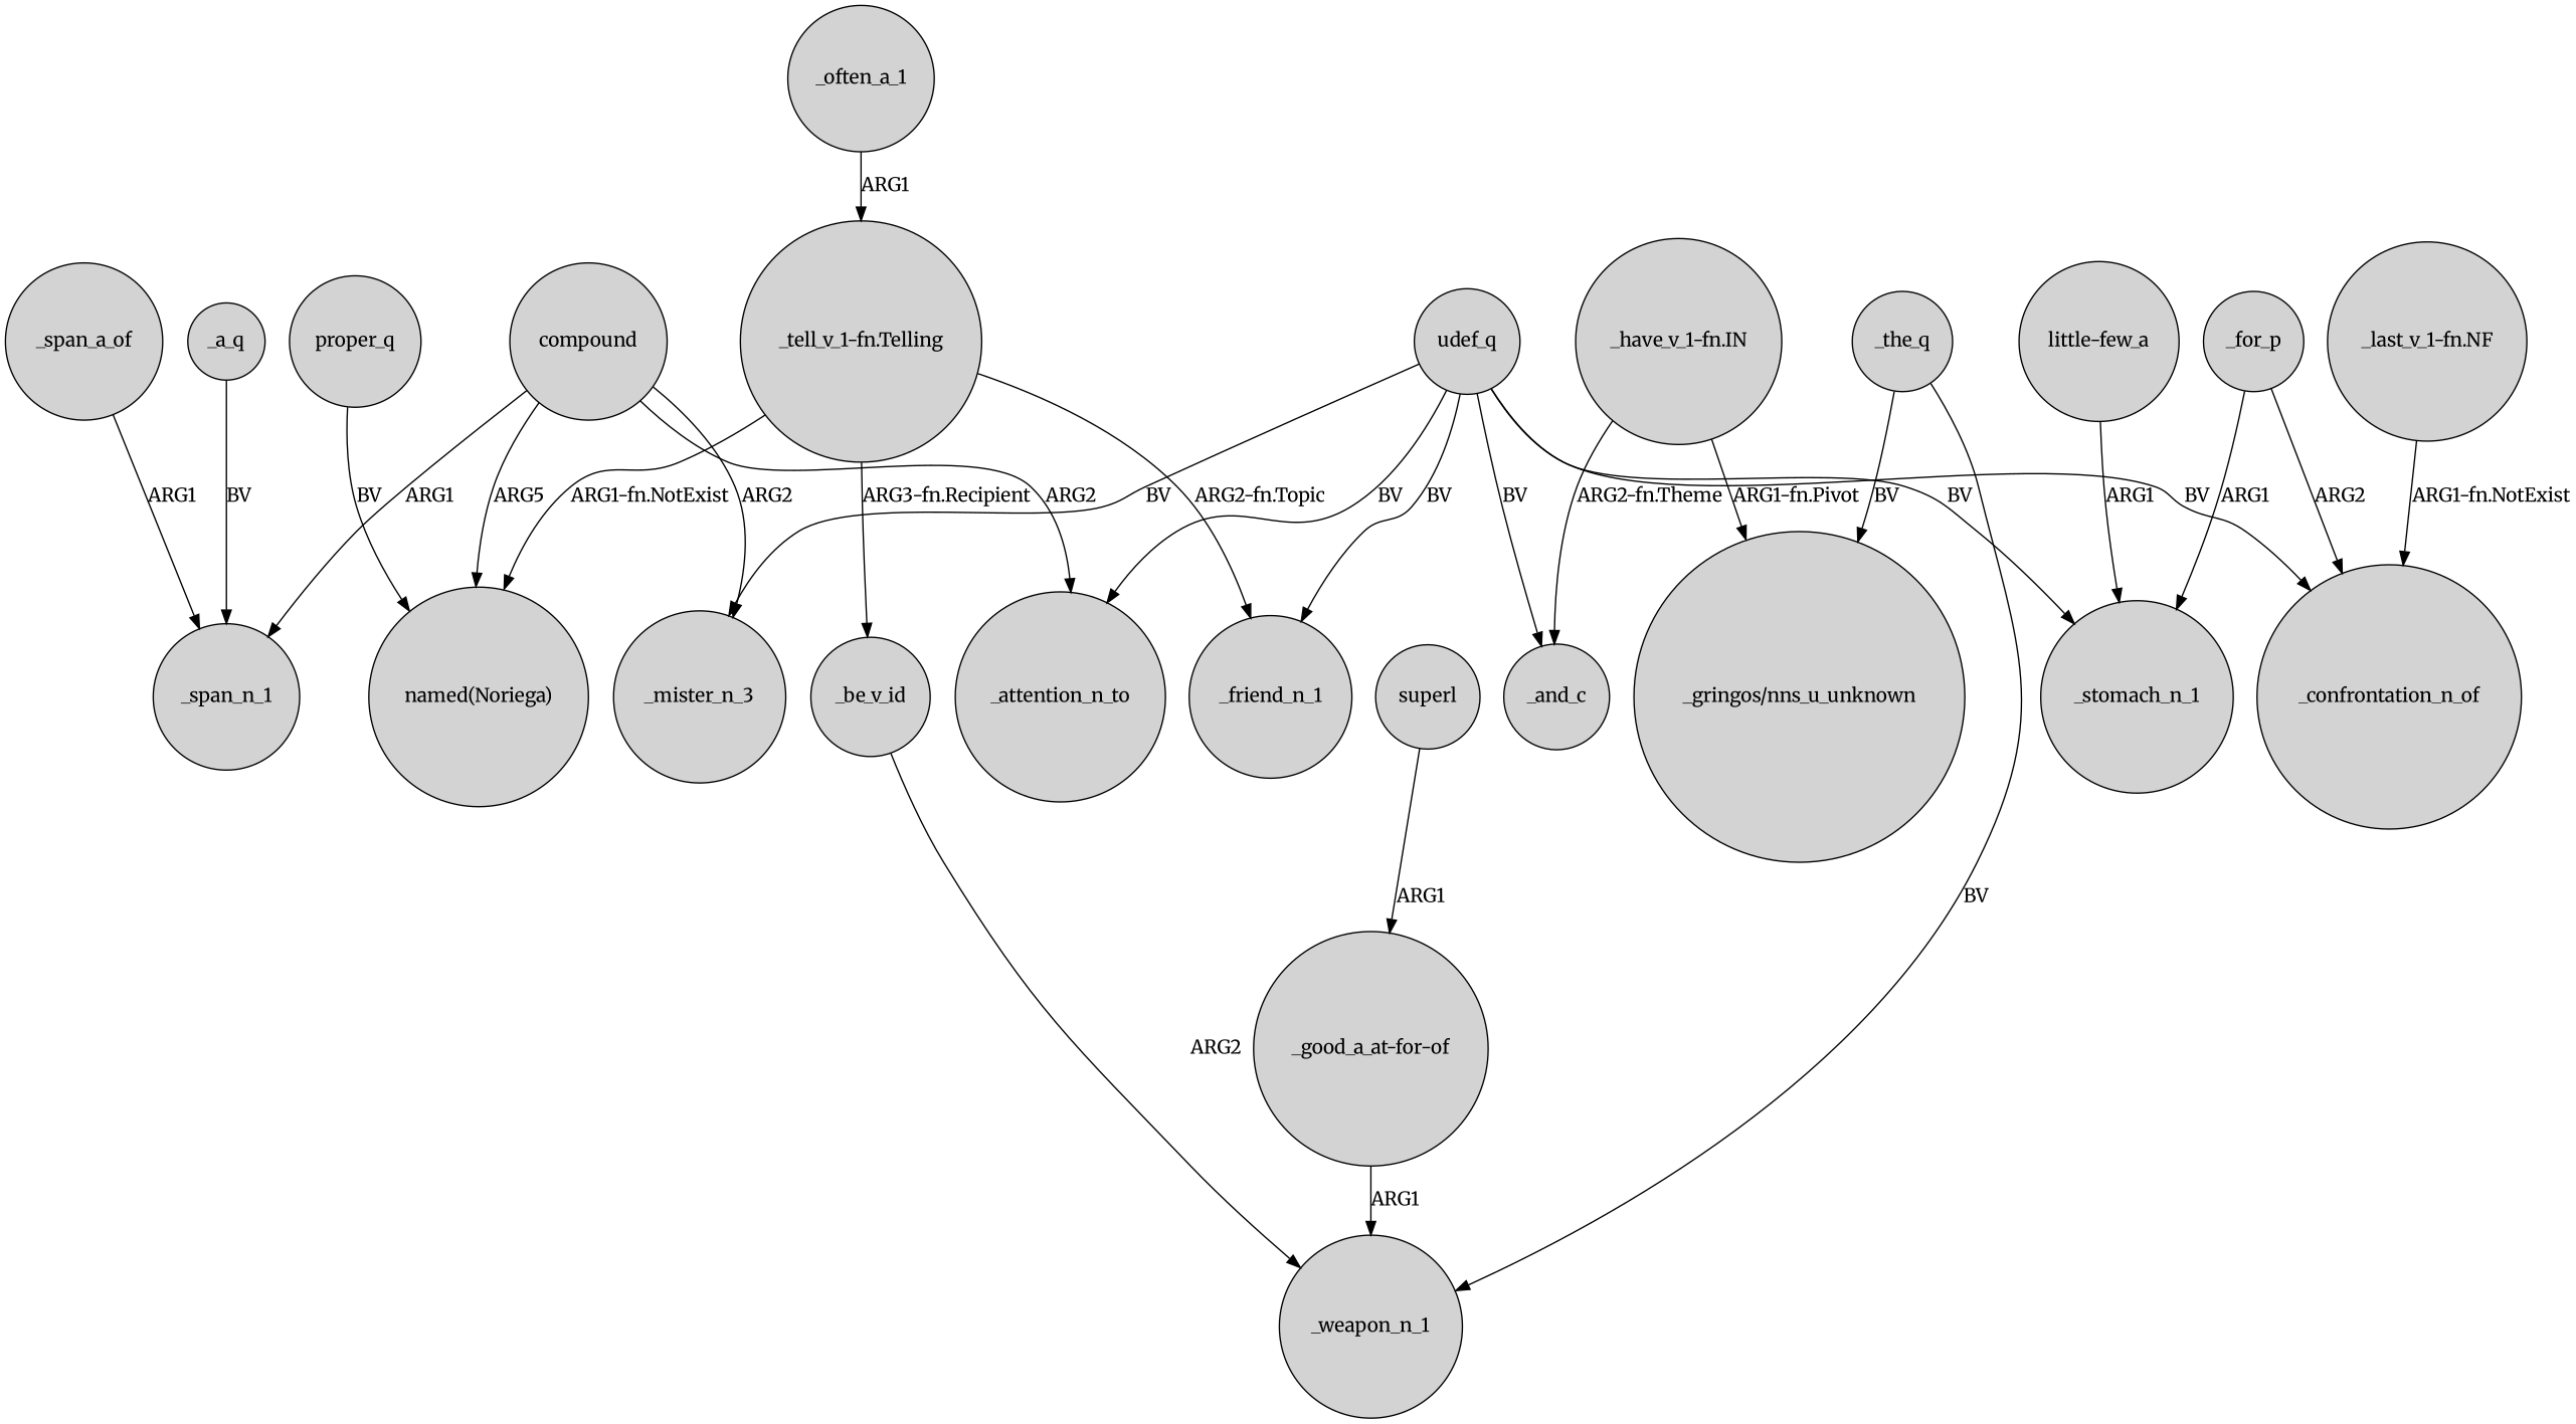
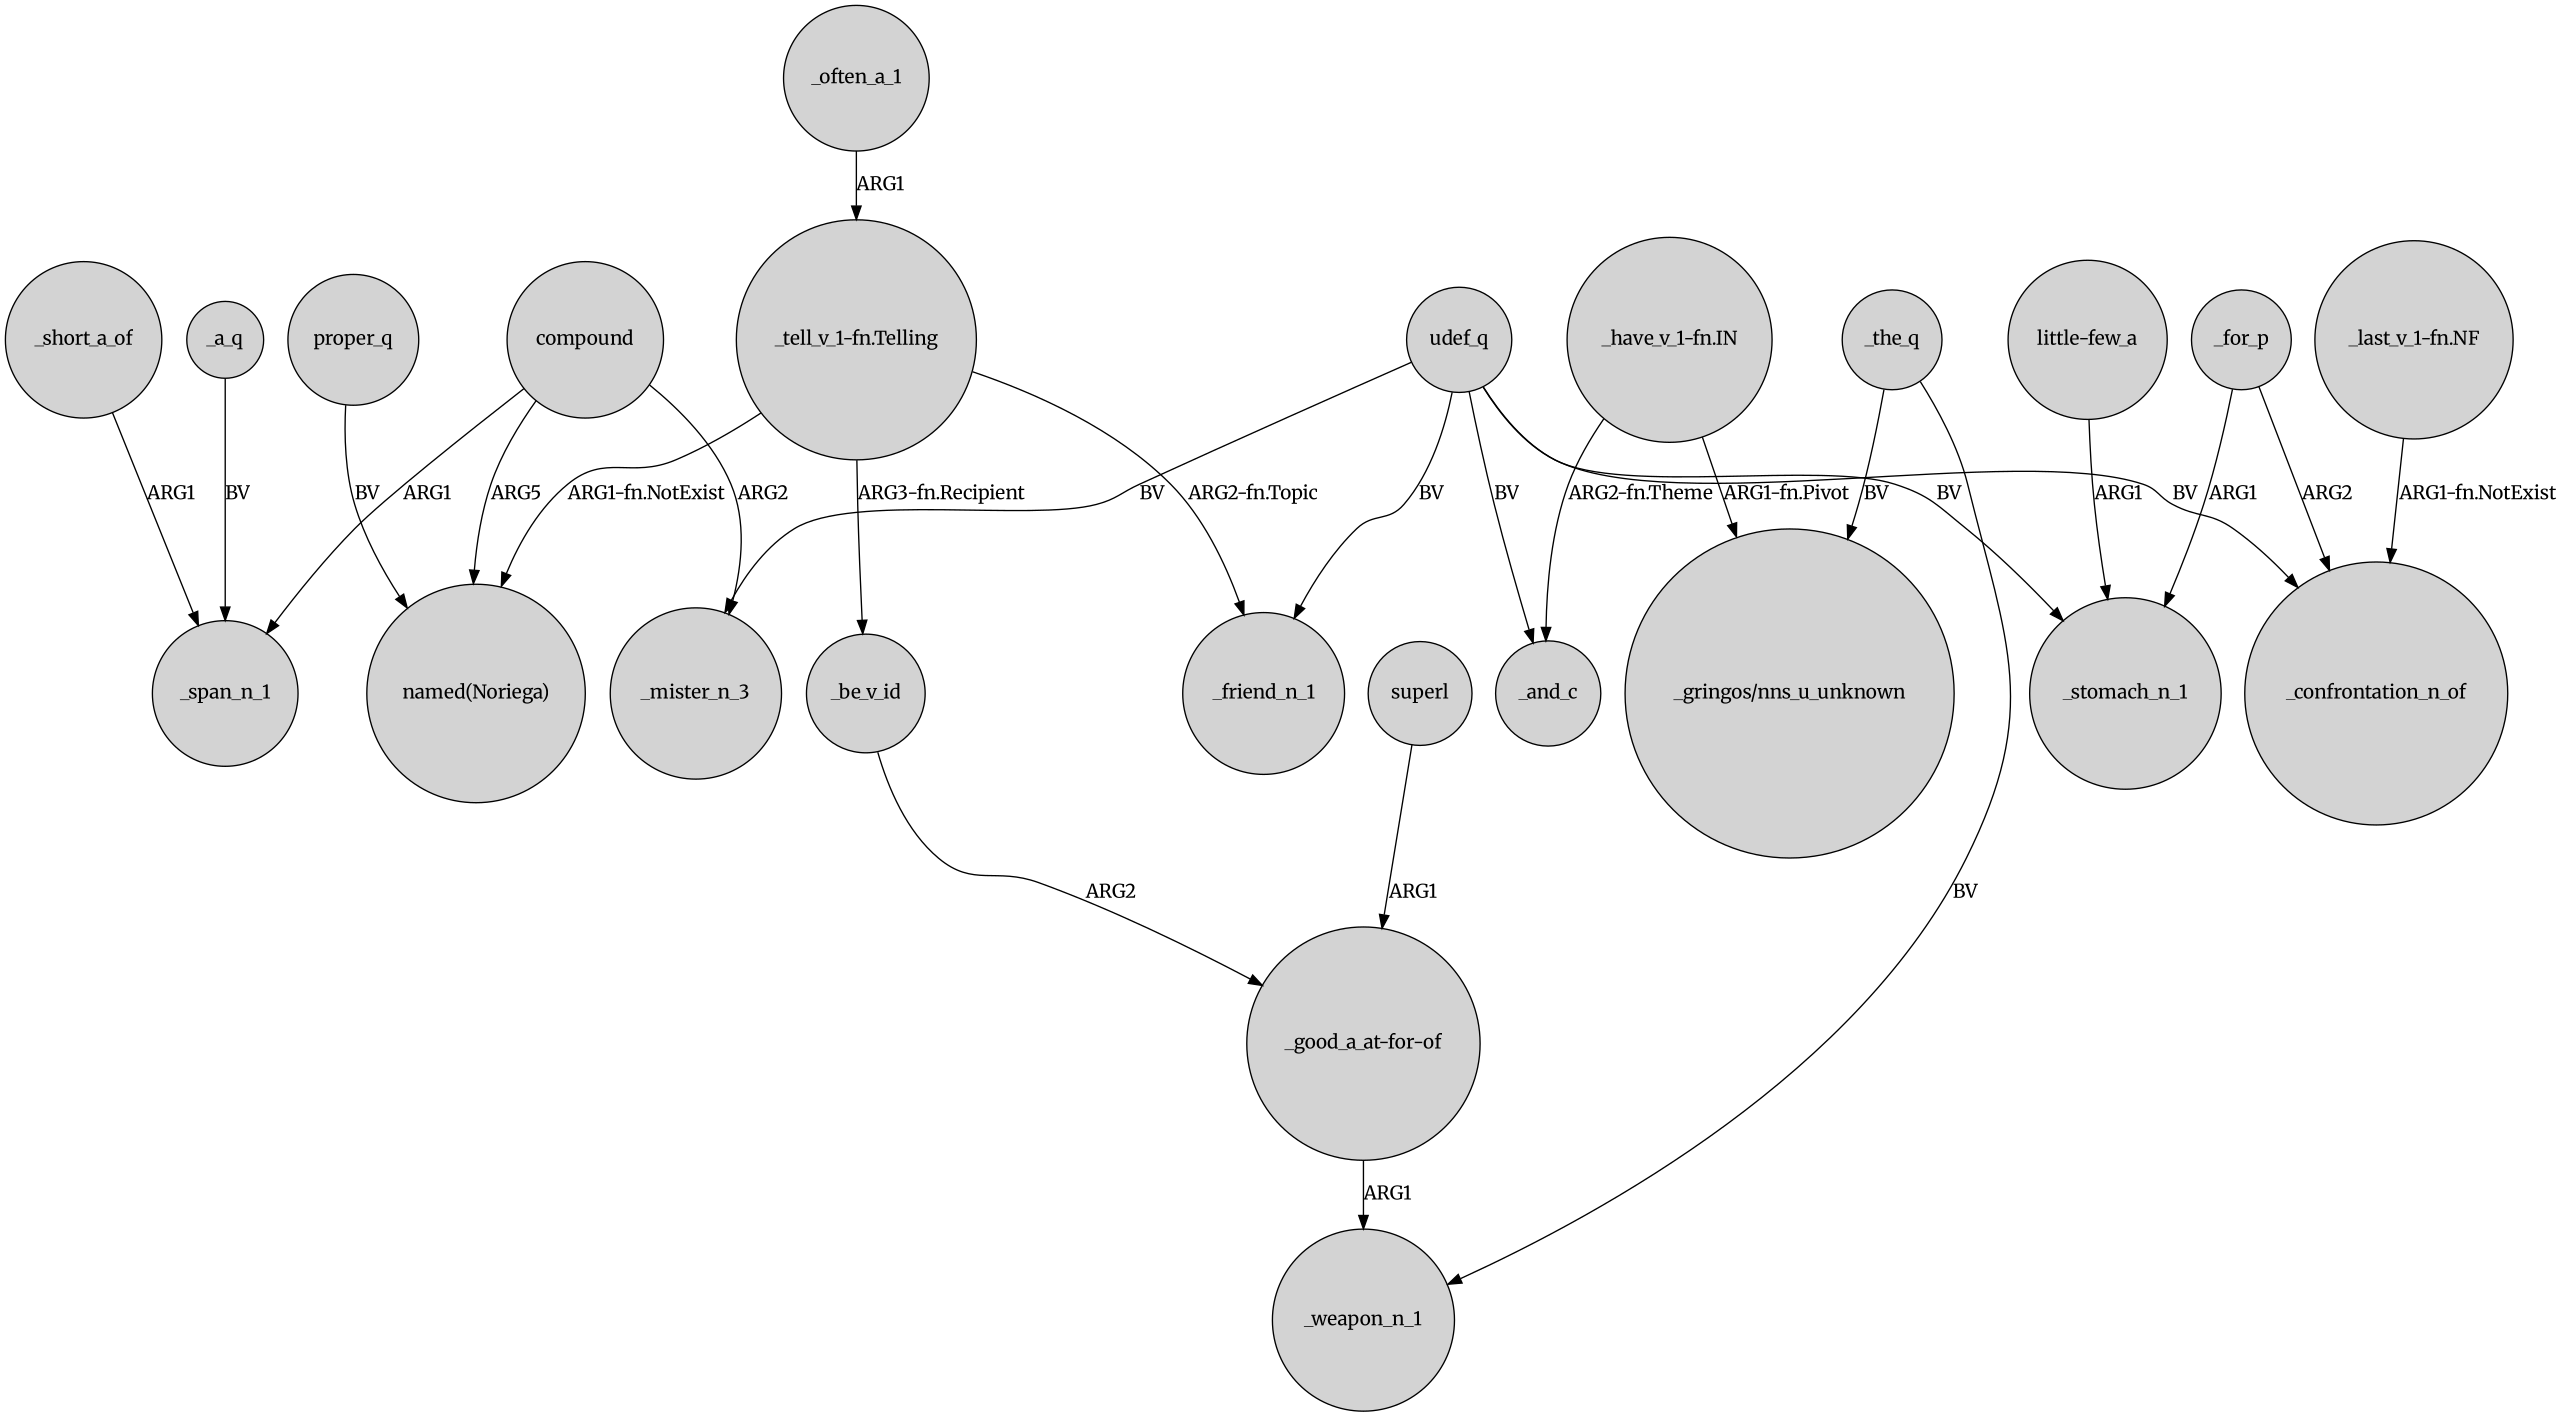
  digraph {
    fontname=Merriweather
    node [fontname=Merriweather shape=circle style=filled]
    edge [fontname=Merriweather]
    compound
    _span_n_1
    n3 [label=_mister_n_3]
    "named(Noriega)"
-   _attention_n_to
    "_tell_v_1-fn.Telling"
    _be_v_id
    _friend_n_1
    _weapon_n_1
    udef_q
    _and_c
    _stomach_n_1
    _confrontation_n_of
    "_have_v_1-fn.IN"
    "_gringos/nns_u_unknown"
    "_good_a_at-for-of"
    _a_q
    _the_q
    "little-few_a"
    proper_q
    "_last_v_1-fn.NF"
    _for_p
-   _short_a_of [label=_span_a_of]
+   _short_a_of
    superl
    _often_a_1
    compound -> _span_n_1 [label=ARG1]
    compound -> n3 [label=ARG2]
    compound -> "named(Noriega)" [label=ARG5]
-   compound -> _attention_n_to [label=ARG2]
    "_tell_v_1-fn.Telling" -> "named(Noriega)" [label="ARG1-fn.NotExist"]
    "_tell_v_1-fn.Telling" -> _be_v_id [label="ARG3-fn.Recipient"]
    "_tell_v_1-fn.Telling" -> _friend_n_1 [label="ARG2-fn.Topic"]
-   _be_v_id -> _weapon_n_1 [label=ARG2]
+   _be_v_id -> "_good_a_at-for-of" [label=ARG2]
    udef_q -> n3 [label=BV]
-   udef_q -> _attention_n_to [label=BV]
    udef_q -> _friend_n_1 [label=BV]
    udef_q -> _and_c [label=BV]
    udef_q -> _stomach_n_1 [label=BV]
    udef_q -> _confrontation_n_of [label=BV]
    "_have_v_1-fn.IN" -> _and_c [label="ARG2-fn.Theme"]
    "_have_v_1-fn.IN" -> "_gringos/nns_u_unknown" [label="ARG1-fn.Pivot"]
    "_good_a_at-for-of" -> _weapon_n_1 [label=ARG1]
    _a_q -> _span_n_1 [label=BV]
    _the_q -> _weapon_n_1 [label=BV]
    _the_q -> "_gringos/nns_u_unknown" [label=BV]
    "little-few_a" -> _stomach_n_1 [label=ARG1]
    proper_q -> "named(Noriega)" [label=BV]
    "_last_v_1-fn.NF" -> _confrontation_n_of [label="ARG1-fn.NotExist"]
    _for_p -> _stomach_n_1 [label=ARG1]
    _for_p -> _confrontation_n_of [label=ARG2]
    _short_a_of -> _span_n_1 [label=ARG1]
    superl -> "_good_a_at-for-of" [label=ARG1]
    _often_a_1 -> "_tell_v_1-fn.Telling" [label=ARG1]
  }
